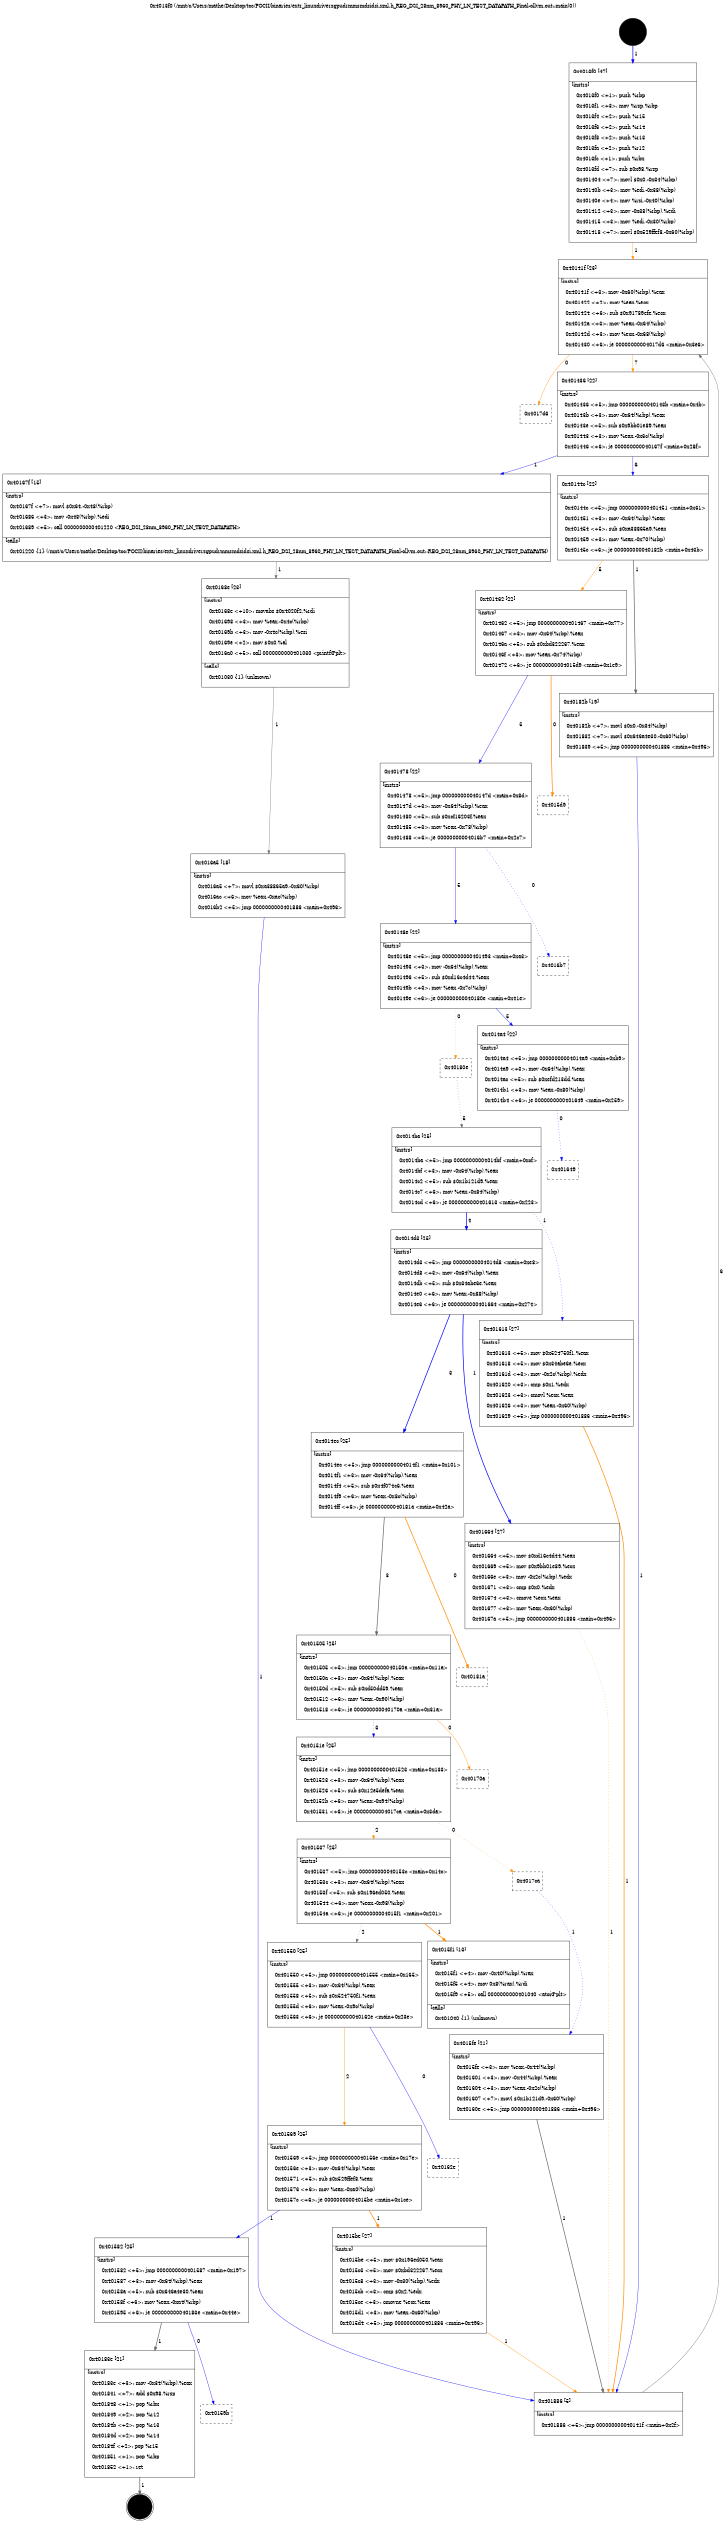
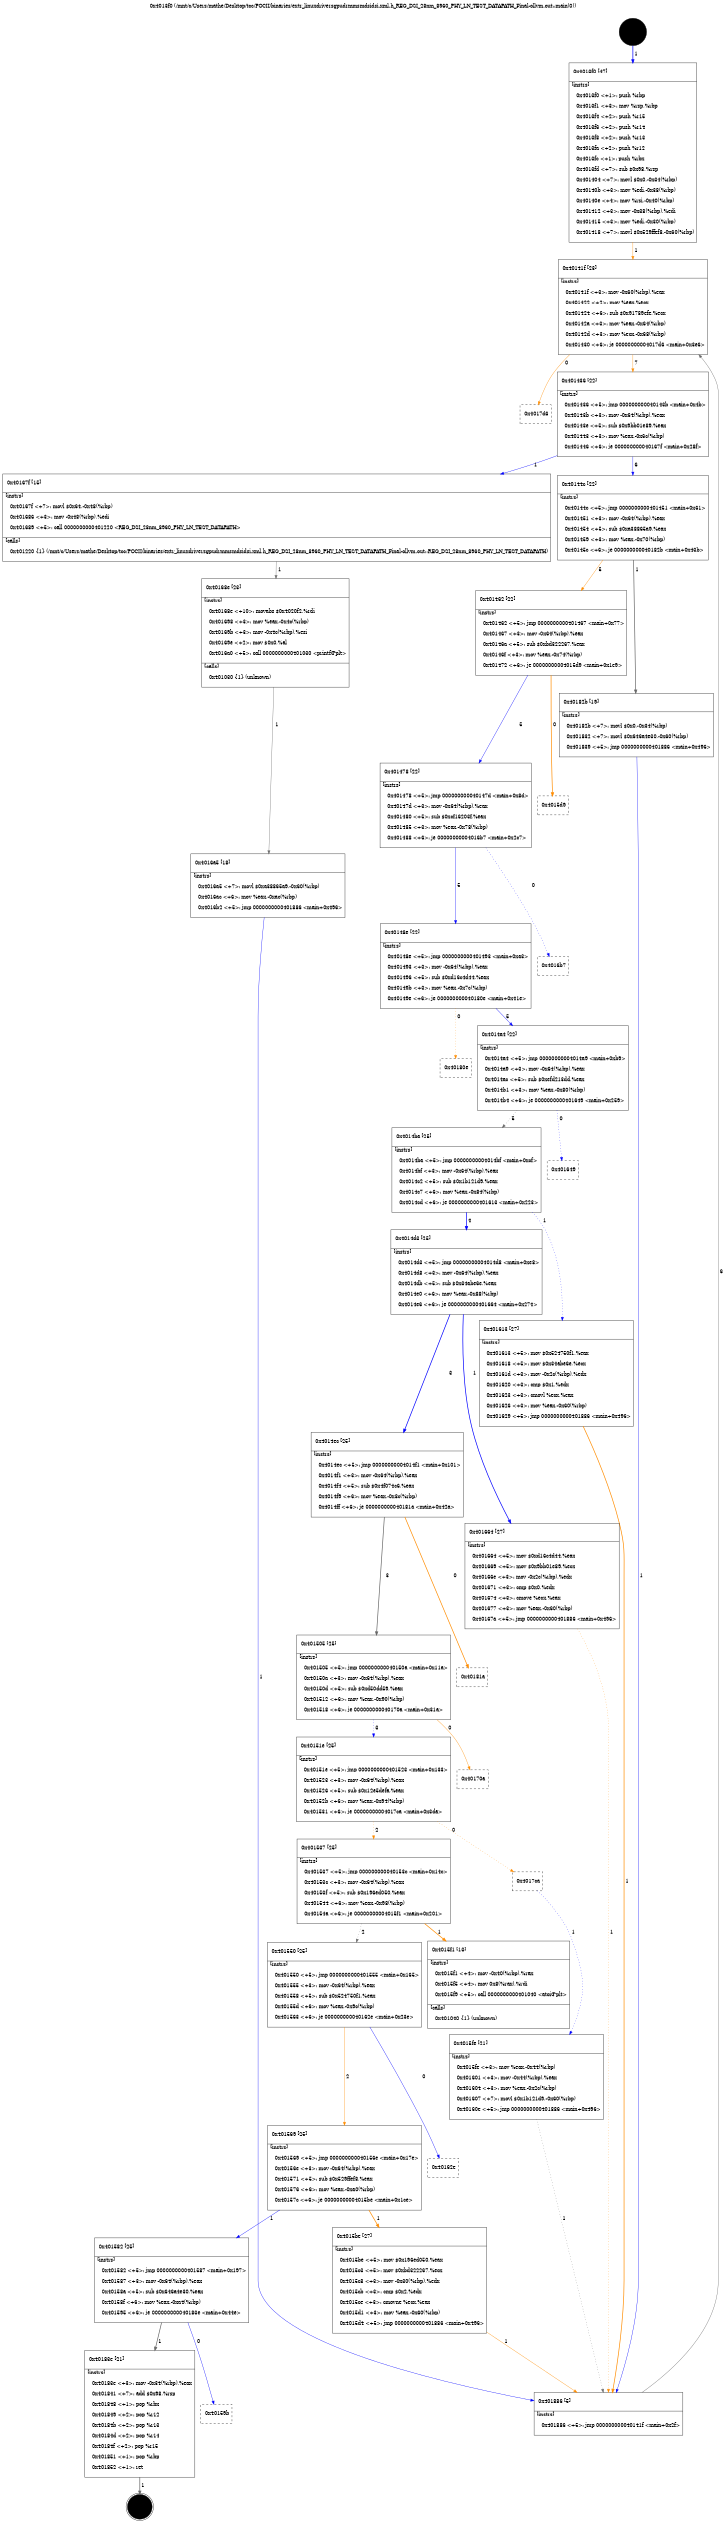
  digraph {
    label="0x4013f0 (/mnt/c/Users/mathe/Desktop/tcc/POCII/binaries/extr_linuxdriversgpudrmmsmdsidsi.xml.h_REG_DSI_28nm_8960_PHY_LN_TEST_DATAPATH_Final-ollvm.out::main(0))"
    labelloc=t
    node [shape=record]
    edge [color=blue style=solid]
    Entry [fillcolor=black height=0.3 shape=circle style=filled width=0.3]
    n2 [label="{\n     0x4013f0 [47]\l\n     | [instrs]\l\n     &nbsp;&nbsp;0x4013f0 \<+1\>: push %rbp\l\n     &nbsp;&nbsp;0x4013f1 \<+3\>: mov %rsp,%rbp\l\n     &nbsp;&nbsp;0x4013f4 \<+2\>: push %r15\l\n     &nbsp;&nbsp;0x4013f6 \<+2\>: push %r14\l\n     &nbsp;&nbsp;0x4013f8 \<+2\>: push %r13\l\n     &nbsp;&nbsp;0x4013fa \<+2\>: push %r12\l\n     &nbsp;&nbsp;0x4013fc \<+1\>: push %rbx\l\n     &nbsp;&nbsp;0x4013fd \<+7\>: sub $0x98,%rsp\l\n     &nbsp;&nbsp;0x401404 \<+7\>: movl $0x0,-0x34(%rbp)\l\n     &nbsp;&nbsp;0x40140b \<+3\>: mov %edi,-0x38(%rbp)\l\n     &nbsp;&nbsp;0x40140e \<+4\>: mov %rsi,-0x40(%rbp)\l\n     &nbsp;&nbsp;0x401412 \<+3\>: mov -0x38(%rbp),%edi\l\n     &nbsp;&nbsp;0x401415 \<+3\>: mov %edi,-0x30(%rbp)\l\n     &nbsp;&nbsp;0x401418 \<+7\>: movl $0x529ffef8,-0x60(%rbp)\l\n  }"]
    n3 [label="{\n     0x40141f [23]\l\n     | [instrs]\l\n     &nbsp;&nbsp;0x40141f \<+3\>: mov -0x60(%rbp),%eax\l\n     &nbsp;&nbsp;0x401422 \<+2\>: mov %eax,%ecx\l\n     &nbsp;&nbsp;0x401424 \<+6\>: sub $0x91789efe,%ecx\l\n     &nbsp;&nbsp;0x40142a \<+3\>: mov %eax,-0x64(%rbp)\l\n     &nbsp;&nbsp;0x40142d \<+3\>: mov %ecx,-0x68(%rbp)\l\n     &nbsp;&nbsp;0x401430 \<+6\>: je 00000000004017d6 \<main+0x3e6\>\l\n  }"]
    n4 [label="{\n     0x4017d6\l\n  }" style=dashed]
    n5 [label="{\n     0x401436 [22]\l\n     | [instrs]\l\n     &nbsp;&nbsp;0x401436 \<+5\>: jmp 000000000040143b \<main+0x4b\>\l\n     &nbsp;&nbsp;0x40143b \<+3\>: mov -0x64(%rbp),%eax\l\n     &nbsp;&nbsp;0x40143e \<+5\>: sub $0x9bb01e89,%eax\l\n     &nbsp;&nbsp;0x401443 \<+3\>: mov %eax,-0x6c(%rbp)\l\n     &nbsp;&nbsp;0x401446 \<+6\>: je 000000000040167f \<main+0x28f\>\l\n  }"]
    n6 [label="{\n     0x40167f [15]\l\n     | [instrs]\l\n     &nbsp;&nbsp;0x40167f \<+7\>: movl $0x64,-0x48(%rbp)\l\n     &nbsp;&nbsp;0x401686 \<+3\>: mov -0x48(%rbp),%edi\l\n     &nbsp;&nbsp;0x401689 \<+5\>: call 0000000000401220 \<REG_DSI_28nm_8960_PHY_LN_TEST_DATAPATH\>\l\n     | [calls]\l\n     &nbsp;&nbsp;0x401220 \{1\} (/mnt/c/Users/mathe/Desktop/tcc/POCII/binaries/extr_linuxdriversgpudrmmsmdsidsi.xml.h_REG_DSI_28nm_8960_PHY_LN_TEST_DATAPATH_Final-ollvm.out::REG_DSI_28nm_8960_PHY_LN_TEST_DATAPATH)\l\n  }"]
    n7 [label="{\n     0x40144c [22]\l\n     | [instrs]\l\n     &nbsp;&nbsp;0x40144c \<+5\>: jmp 0000000000401451 \<main+0x61\>\l\n     &nbsp;&nbsp;0x401451 \<+3\>: mov -0x64(%rbp),%eax\l\n     &nbsp;&nbsp;0x401454 \<+5\>: sub $0xa38865a9,%eax\l\n     &nbsp;&nbsp;0x401459 \<+3\>: mov %eax,-0x70(%rbp)\l\n     &nbsp;&nbsp;0x40145c \<+6\>: je 000000000040182b \<main+0x43b\>\l\n  }"]
    n8 [label="{\n     0x40168e [23]\l\n     | [instrs]\l\n     &nbsp;&nbsp;0x40168e \<+10\>: movabs $0x4020f2,%rdi\l\n     &nbsp;&nbsp;0x401698 \<+3\>: mov %eax,-0x4c(%rbp)\l\n     &nbsp;&nbsp;0x40169b \<+3\>: mov -0x4c(%rbp),%esi\l\n     &nbsp;&nbsp;0x40169e \<+2\>: mov $0x0,%al\l\n     &nbsp;&nbsp;0x4016a0 \<+5\>: call 0000000000401030 \<printf@plt\>\l\n     | [calls]\l\n     &nbsp;&nbsp;0x401030 \{1\} (unknown)\l\n  }"]
    n9 [label="{\n     0x40182b [19]\l\n     | [instrs]\l\n     &nbsp;&nbsp;0x40182b \<+7\>: movl $0x0,-0x34(%rbp)\l\n     &nbsp;&nbsp;0x401832 \<+7\>: movl $0x646a4e30,-0x60(%rbp)\l\n     &nbsp;&nbsp;0x401839 \<+5\>: jmp 0000000000401886 \<main+0x496\>\l\n  }"]
    n10 [label="{\n     0x401462 [22]\l\n     | [instrs]\l\n     &nbsp;&nbsp;0x401462 \<+5\>: jmp 0000000000401467 \<main+0x77\>\l\n     &nbsp;&nbsp;0x401467 \<+3\>: mov -0x64(%rbp),%eax\l\n     &nbsp;&nbsp;0x40146a \<+5\>: sub $0xbd322267,%eax\l\n     &nbsp;&nbsp;0x40146f \<+3\>: mov %eax,-0x74(%rbp)\l\n     &nbsp;&nbsp;0x401472 \<+6\>: je 00000000004015d9 \<main+0x1e9\>\l\n  }"]
    Exit [fillcolor=black height=0.3 peripheries=2 shape=circle style=filled width=0.3]
    n12 [label="{\n     0x4016a5 [18]\l\n     | [instrs]\l\n     &nbsp;&nbsp;0x4016a5 \<+7\>: movl $0xa38865a9,-0x60(%rbp)\l\n     &nbsp;&nbsp;0x4016ac \<+6\>: mov %eax,-0xac(%rbp)\l\n     &nbsp;&nbsp;0x4016b2 \<+5\>: jmp 0000000000401886 \<main+0x496\>\l\n  }"]
    n13 [label="{\n     0x401886 [5]\l\n     | [instrs]\l\n     &nbsp;&nbsp;0x401886 \<+5\>: jmp 000000000040141f \<main+0x2f\>\l\n  }"]
    n14 [label="{\n     0x4015d9\l\n  }" style=dashed]
    n15 [label="{\n     0x401478 [22]\l\n     | [instrs]\l\n     &nbsp;&nbsp;0x401478 \<+5\>: jmp 000000000040147d \<main+0x8d\>\l\n     &nbsp;&nbsp;0x40147d \<+3\>: mov -0x64(%rbp),%eax\l\n     &nbsp;&nbsp;0x401480 \<+5\>: sub $0xcf16203f,%eax\l\n     &nbsp;&nbsp;0x401485 \<+3\>: mov %eax,-0x78(%rbp)\l\n     &nbsp;&nbsp;0x401488 \<+6\>: je 00000000004016b7 \<main+0x2c7\>\l\n  }"]
    n16 [label="{\n     0x40159b\l\n  }" style=dashed]
    n17 [label="{\n     0x4016b7\l\n  }" style=dashed]
    n18 [label="{\n     0x40148e [22]\l\n     | [instrs]\l\n     &nbsp;&nbsp;0x40148e \<+5\>: jmp 0000000000401493 \<main+0xa3\>\l\n     &nbsp;&nbsp;0x401493 \<+3\>: mov -0x64(%rbp),%eax\l\n     &nbsp;&nbsp;0x401496 \<+5\>: sub $0xd16c4d44,%eax\l\n     &nbsp;&nbsp;0x40149b \<+3\>: mov %eax,-0x7c(%rbp)\l\n     &nbsp;&nbsp;0x40149e \<+6\>: je 000000000040180e \<main+0x41e\>\l\n  }"]
    n19 [label="{\n     0x40183e [21]\l\n     | [instrs]\l\n     &nbsp;&nbsp;0x40183e \<+3\>: mov -0x34(%rbp),%eax\l\n     &nbsp;&nbsp;0x401841 \<+7\>: add $0x98,%rsp\l\n     &nbsp;&nbsp;0x401848 \<+1\>: pop %rbx\l\n     &nbsp;&nbsp;0x401849 \<+2\>: pop %r12\l\n     &nbsp;&nbsp;0x40184b \<+2\>: pop %r13\l\n     &nbsp;&nbsp;0x40184d \<+2\>: pop %r14\l\n     &nbsp;&nbsp;0x40184f \<+2\>: pop %r15\l\n     &nbsp;&nbsp;0x401851 \<+1\>: pop %rbp\l\n     &nbsp;&nbsp;0x401852 \<+1\>: ret\l\n  }"]
    n20 [label="{\n     0x40180e\l\n  }" style=dashed]
    n21 [label="{\n     0x4014a4 [22]\l\n     | [instrs]\l\n     &nbsp;&nbsp;0x4014a4 \<+5\>: jmp 00000000004014a9 \<main+0xb9\>\l\n     &nbsp;&nbsp;0x4014a9 \<+3\>: mov -0x64(%rbp),%eax\l\n     &nbsp;&nbsp;0x4014ac \<+5\>: sub $0xefd213dd,%eax\l\n     &nbsp;&nbsp;0x4014b1 \<+3\>: mov %eax,-0x80(%rbp)\l\n     &nbsp;&nbsp;0x4014b4 \<+6\>: je 0000000000401649 \<main+0x259\>\l\n  }"]
    n22 [label="{\n     0x401649\l\n  }" style=dashed]
    n23 [label="{\n     0x4014ba [25]\l\n     | [instrs]\l\n     &nbsp;&nbsp;0x4014ba \<+5\>: jmp 00000000004014bf \<main+0xcf\>\l\n     &nbsp;&nbsp;0x4014bf \<+3\>: mov -0x64(%rbp),%eax\l\n     &nbsp;&nbsp;0x4014c2 \<+5\>: sub $0x1b121d9,%eax\l\n     &nbsp;&nbsp;0x4014c7 \<+6\>: mov %eax,-0x84(%rbp)\l\n     &nbsp;&nbsp;0x4014cd \<+6\>: je 0000000000401613 \<main+0x223\>\l\n  }"]
    n24 [label="{\n     0x401613 [27]\l\n     | [instrs]\l\n     &nbsp;&nbsp;0x401613 \<+5\>: mov $0x524750f1,%eax\l\n     &nbsp;&nbsp;0x401618 \<+5\>: mov $0x34abe6e,%ecx\l\n     &nbsp;&nbsp;0x40161d \<+3\>: mov -0x2c(%rbp),%edx\l\n     &nbsp;&nbsp;0x401620 \<+3\>: cmp $0x1,%edx\l\n     &nbsp;&nbsp;0x401623 \<+3\>: cmovl %ecx,%eax\l\n     &nbsp;&nbsp;0x401626 \<+3\>: mov %eax,-0x60(%rbp)\l\n     &nbsp;&nbsp;0x401629 \<+5\>: jmp 0000000000401886 \<main+0x496\>\l\n  }"]
    n25 [label="{\n     0x4014d3 [25]\l\n     | [instrs]\l\n     &nbsp;&nbsp;0x4014d3 \<+5\>: jmp 00000000004014d8 \<main+0xe8\>\l\n     &nbsp;&nbsp;0x4014d8 \<+3\>: mov -0x64(%rbp),%eax\l\n     &nbsp;&nbsp;0x4014db \<+5\>: sub $0x34abe6e,%eax\l\n     &nbsp;&nbsp;0x4014e0 \<+6\>: mov %eax,-0x88(%rbp)\l\n     &nbsp;&nbsp;0x4014e6 \<+6\>: je 0000000000401664 \<main+0x274\>\l\n  }"]
    n26 [label="{\n     0x4015fe [21]\l\n     | [instrs]\l\n     &nbsp;&nbsp;0x4015fe \<+3\>: mov %eax,-0x44(%rbp)\l\n     &nbsp;&nbsp;0x401601 \<+3\>: mov -0x44(%rbp),%eax\l\n     &nbsp;&nbsp;0x401604 \<+3\>: mov %eax,-0x2c(%rbp)\l\n     &nbsp;&nbsp;0x401607 \<+7\>: movl $0x1b121d9,-0x60(%rbp)\l\n     &nbsp;&nbsp;0x40160e \<+5\>: jmp 0000000000401886 \<main+0x496\>\l\n  }"]
    n27 [label="{\n     0x401664 [27]\l\n     | [instrs]\l\n     &nbsp;&nbsp;0x401664 \<+5\>: mov $0xd16c4d44,%eax\l\n     &nbsp;&nbsp;0x401669 \<+5\>: mov $0x9bb01e89,%ecx\l\n     &nbsp;&nbsp;0x40166e \<+3\>: mov -0x2c(%rbp),%edx\l\n     &nbsp;&nbsp;0x401671 \<+3\>: cmp $0x0,%edx\l\n     &nbsp;&nbsp;0x401674 \<+3\>: cmove %ecx,%eax\l\n     &nbsp;&nbsp;0x401677 \<+3\>: mov %eax,-0x60(%rbp)\l\n     &nbsp;&nbsp;0x40167a \<+5\>: jmp 0000000000401886 \<main+0x496\>\l\n  }"]
    n28 [label="{\n     0x4014ec [25]\l\n     | [instrs]\l\n     &nbsp;&nbsp;0x4014ec \<+5\>: jmp 00000000004014f1 \<main+0x101\>\l\n     &nbsp;&nbsp;0x4014f1 \<+3\>: mov -0x64(%rbp),%eax\l\n     &nbsp;&nbsp;0x4014f4 \<+5\>: sub $0x4f074c6,%eax\l\n     &nbsp;&nbsp;0x4014f9 \<+6\>: mov %eax,-0x8c(%rbp)\l\n     &nbsp;&nbsp;0x4014ff \<+6\>: je 000000000040181a \<main+0x42a\>\l\n  }"]
    n29 [label="{\n     0x40181a\l\n  }" style=dashed]
    n30 [label="{\n     0x401505 [25]\l\n     | [instrs]\l\n     &nbsp;&nbsp;0x401505 \<+5\>: jmp 000000000040150a \<main+0x11a\>\l\n     &nbsp;&nbsp;0x40150a \<+3\>: mov -0x64(%rbp),%eax\l\n     &nbsp;&nbsp;0x40150d \<+5\>: sub $0xd50dd59,%eax\l\n     &nbsp;&nbsp;0x401512 \<+6\>: mov %eax,-0x90(%rbp)\l\n     &nbsp;&nbsp;0x401518 \<+6\>: je 000000000040170a \<main+0x31a\>\l\n  }"]
    n31 [label="{\n     0x40170a\l\n  }" style=dashed]
    n32 [label="{\n     0x40151e [25]\l\n     | [instrs]\l\n     &nbsp;&nbsp;0x40151e \<+5\>: jmp 0000000000401523 \<main+0x133\>\l\n     &nbsp;&nbsp;0x401523 \<+3\>: mov -0x64(%rbp),%eax\l\n     &nbsp;&nbsp;0x401526 \<+5\>: sub $0x12e5defa,%eax\l\n     &nbsp;&nbsp;0x40152b \<+6\>: mov %eax,-0x94(%rbp)\l\n     &nbsp;&nbsp;0x401531 \<+6\>: je 00000000004017ca \<main+0x3da\>\l\n  }"]
    n33 [label="{\n     0x401582 [25]\l\n     | [instrs]\l\n     &nbsp;&nbsp;0x401582 \<+5\>: jmp 0000000000401587 \<main+0x197\>\l\n     &nbsp;&nbsp;0x401587 \<+3\>: mov -0x64(%rbp),%eax\l\n     &nbsp;&nbsp;0x40158a \<+5\>: sub $0x646a4e30,%eax\l\n     &nbsp;&nbsp;0x40158f \<+6\>: mov %eax,-0xa4(%rbp)\l\n     &nbsp;&nbsp;0x401595 \<+6\>: je 000000000040183e \<main+0x44e\>\l\n  }"]
    n34 [label="{\n     0x4017ca\l\n  }" style=dashed]
    n35 [label="{\n     0x401537 [25]\l\n     | [instrs]\l\n     &nbsp;&nbsp;0x401537 \<+5\>: jmp 000000000040153c \<main+0x14c\>\l\n     &nbsp;&nbsp;0x40153c \<+3\>: mov -0x64(%rbp),%eax\l\n     &nbsp;&nbsp;0x40153f \<+5\>: sub $0x196ed050,%eax\l\n     &nbsp;&nbsp;0x401544 \<+6\>: mov %eax,-0x98(%rbp)\l\n     &nbsp;&nbsp;0x40154a \<+6\>: je 00000000004015f1 \<main+0x201\>\l\n  }"]
    n36 [label="{\n     0x4015be [27]\l\n     | [instrs]\l\n     &nbsp;&nbsp;0x4015be \<+5\>: mov $0x196ed050,%eax\l\n     &nbsp;&nbsp;0x4015c3 \<+5\>: mov $0xbd322267,%ecx\l\n     &nbsp;&nbsp;0x4015c8 \<+3\>: mov -0x30(%rbp),%edx\l\n     &nbsp;&nbsp;0x4015cb \<+3\>: cmp $0x2,%edx\l\n     &nbsp;&nbsp;0x4015ce \<+3\>: cmovne %ecx,%eax\l\n     &nbsp;&nbsp;0x4015d1 \<+3\>: mov %eax,-0x60(%rbp)\l\n     &nbsp;&nbsp;0x4015d4 \<+5\>: jmp 0000000000401886 \<main+0x496\>\l\n  }"]
    n37 [label="{\n     0x4015f1 [13]\l\n     | [instrs]\l\n     &nbsp;&nbsp;0x4015f1 \<+4\>: mov -0x40(%rbp),%rax\l\n     &nbsp;&nbsp;0x4015f5 \<+4\>: mov 0x8(%rax),%rdi\l\n     &nbsp;&nbsp;0x4015f9 \<+5\>: call 0000000000401040 \<atoi@plt\>\l\n     | [calls]\l\n     &nbsp;&nbsp;0x401040 \{1\} (unknown)\l\n  }"]
    n38 [label="{\n     0x401550 [25]\l\n     | [instrs]\l\n     &nbsp;&nbsp;0x401550 \<+5\>: jmp 0000000000401555 \<main+0x165\>\l\n     &nbsp;&nbsp;0x401555 \<+3\>: mov -0x64(%rbp),%eax\l\n     &nbsp;&nbsp;0x401558 \<+5\>: sub $0x524750f1,%eax\l\n     &nbsp;&nbsp;0x40155d \<+6\>: mov %eax,-0x9c(%rbp)\l\n     &nbsp;&nbsp;0x401563 \<+6\>: je 000000000040162e \<main+0x23e\>\l\n  }"]
    n39 [label="{\n     0x401569 [25]\l\n     | [instrs]\l\n     &nbsp;&nbsp;0x401569 \<+5\>: jmp 000000000040156e \<main+0x17e\>\l\n     &nbsp;&nbsp;0x40156e \<+3\>: mov -0x64(%rbp),%eax\l\n     &nbsp;&nbsp;0x401571 \<+5\>: sub $0x529ffef8,%eax\l\n     &nbsp;&nbsp;0x401576 \<+6\>: mov %eax,-0xa0(%rbp)\l\n     &nbsp;&nbsp;0x40157c \<+6\>: je 00000000004015be \<main+0x1ce\>\l\n  }"]
    n40 [label="{\n     0x40162e\l\n  }" style=dashed]
    Entry -> n2 [label=" 1" style=bold]
    n2 -> n3 [color=darkorange label=" 1"]
    n3 -> n4 [color=darkorange label=" 0"]
    n3 -> n5 [color=darkorange label=" 7"]
    n5 -> n6 [label=" 1"]
    n5 -> n7 [label=" 6"]
    n6 -> n8 [color=gray40 label=" 1"]
    n7 -> n9 [color=gray40 label=" 1" style=bold]
    n7 -> n10 [color=darkorange label=" 5"]
    n8 -> n12 [color=gray40 label=" 1"]
    n9 -> n13 [label=" 1"]
    n10 -> n14 [color=darkorange label=" 0" style=bold]
    n10 -> n15 [label=" 5"]
    n12 -> n13 [label=" 1"]
    n13 -> n3 [color=gray40 label=" 6"]
    n15 -> n17 [label=" 0" style=dotted]
    n15 -> n18 [label=" 5"]
    n18 -> n20 [color=darkorange label=" 0" style=dotted]
    n18 -> n21 [label=" 5"]
    n19 -> Exit [color=gray40 label=" 1" style=bold]
    n21 -> n22 [label=" 0" style=dotted]
-   n20 -> n23 [color=gray40 label=" 5" style=dotted]
+   n21 -> n23 [color=gray40 label=" 5" style=dotted]
    n23 -> n24 [label=" 1" style=dotted]
    n23 -> n25 [label=" 4" style=bold]
    n24 -> n13 [color=darkorange label=" 1" style=bold]
    n25 -> n27 [label=" 1" style=bold]
    n25 -> n28 [label=" 3" style=bold]
-   n26 -> n13 [color=gray40 label=" 1" style=bold]
+   n26 -> n13 [color=gray40 label=" 1" style=dotted]
    n27 -> n13 [color=darkorange label=" 1" style=dotted]
    n28 -> n29 [color=darkorange label=" 0" style=bold]
    n28 -> n30 [color=gray40 label=" 3" style=bold]
    n30 -> n31 [color=darkorange label=" 0"]
    n30 -> n32 [label=" 3" style=dotted]
    n32 -> n34 [color=darkorange label=" 0" style=dotted]
    n32 -> n35 [color=darkorange label=" 2" style=dotted]
    n33 -> n16 [label=" 0"]
    n33 -> n19 [color=gray40 label=" 1" style=bold]
    n34 -> n26 [label=" 1" style=dotted]
    n35 -> n37 [color=darkorange label=" 1" style=bold]
    n35 -> n38 [color=gray40 label=" 2" style=dotted]
    n36 -> n13 [color=darkorange label=" 1"]
    n38 -> n39 [color=darkorange label=" 2"]
    n38 -> n40 [label=" 0"]
    n39 -> n33 [label=" 1"]
    n39 -> n36 [color=darkorange label=" 1" style=bold]
  }
